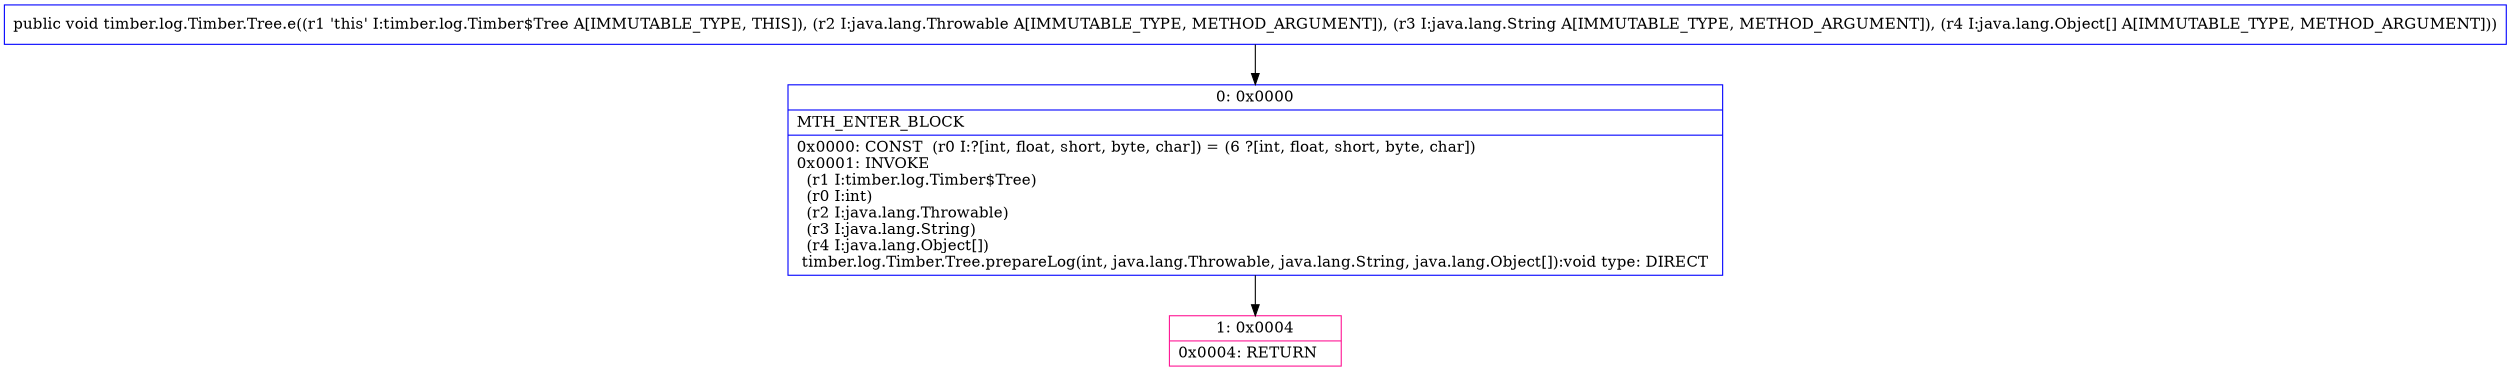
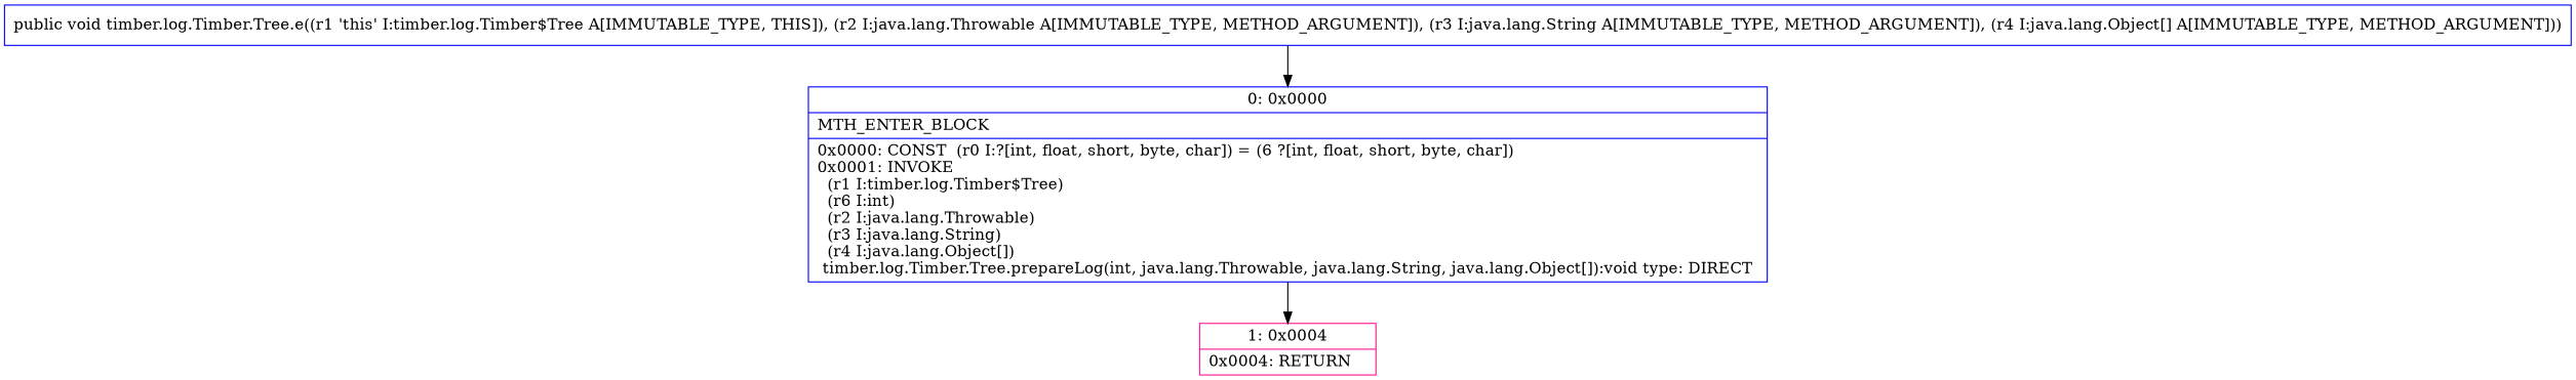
  digraph {
    node [shape=record color=blue]
-   n1 [label="{0\:\ 0x0000|MTH_ENTER_BLOCK\l|0x0000: CONST  (r0 I:?[int, float, short, byte, char]) = (6 ?[int, float, short, byte, char]) \l0x0001: INVOKE  \l  (r1 I:timber.log.Timber$Tree)\l  (r0 I:int)\l  (r2 I:java.lang.Throwable)\l  (r3 I:java.lang.String)\l  (r4 I:java.lang.Object[])\l timber.log.Timber.Tree.prepareLog(int, java.lang.Throwable, java.lang.String, java.lang.Object[]):void type: DIRECT \l}"]
+   n1 [label="{0\:\ 0x0000|MTH_ENTER_BLOCK\l|0x0000: CONST  (r0 I:?[int, float, short, byte, char]) = (6 ?[int, float, short, byte, char]) \l0x0001: INVOKE  \l  (r1 I:timber.log.Timber$Tree)\l  (r6 I:int)\l  (r2 I:java.lang.Throwable)\l  (r3 I:java.lang.String)\l  (r4 I:java.lang.Object[])\l timber.log.Timber.Tree.prepareLog(int, java.lang.Throwable, java.lang.String, java.lang.Object[]):void type: DIRECT \l}"]
    n2 [label="{1\:\ 0x0004|0x0004: RETURN   \l}" color=deeppink]
    n3 [label="{public void timber.log.Timber.Tree.e((r1 'this' I:timber.log.Timber$Tree A[IMMUTABLE_TYPE, THIS]), (r2 I:java.lang.Throwable A[IMMUTABLE_TYPE, METHOD_ARGUMENT]), (r3 I:java.lang.String A[IMMUTABLE_TYPE, METHOD_ARGUMENT]), (r4 I:java.lang.Object[] A[IMMUTABLE_TYPE, METHOD_ARGUMENT])) }"]
    n1 -> n2
    n3 -> n1
  }
